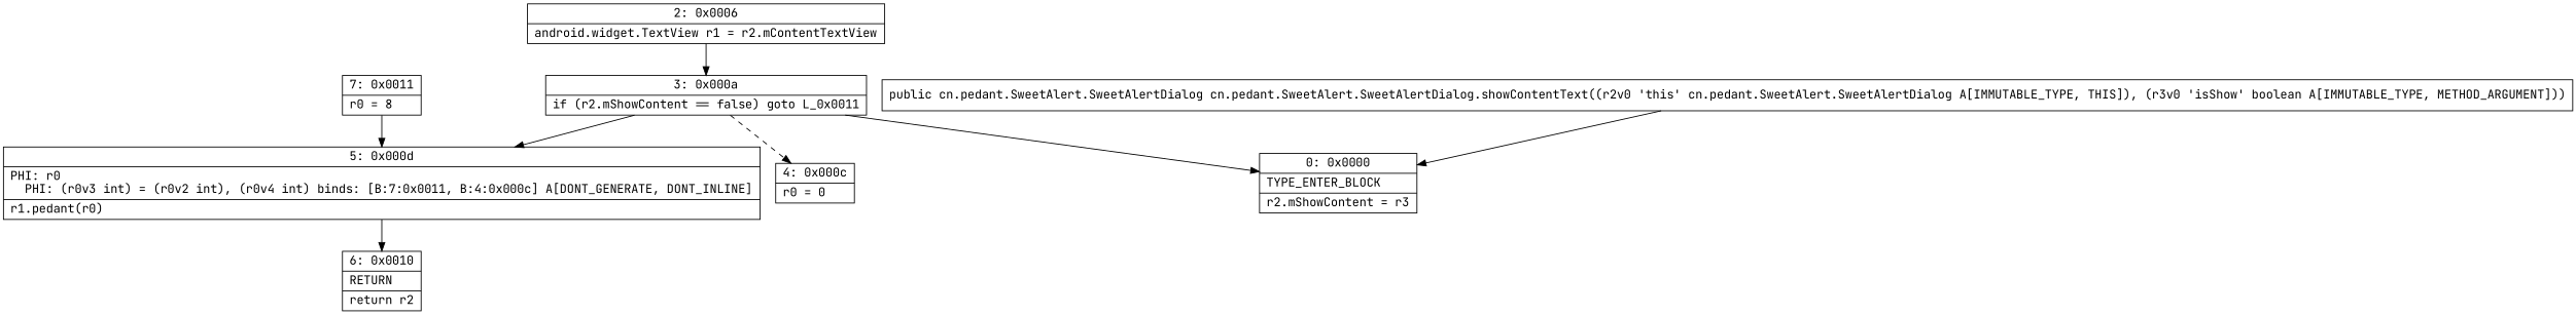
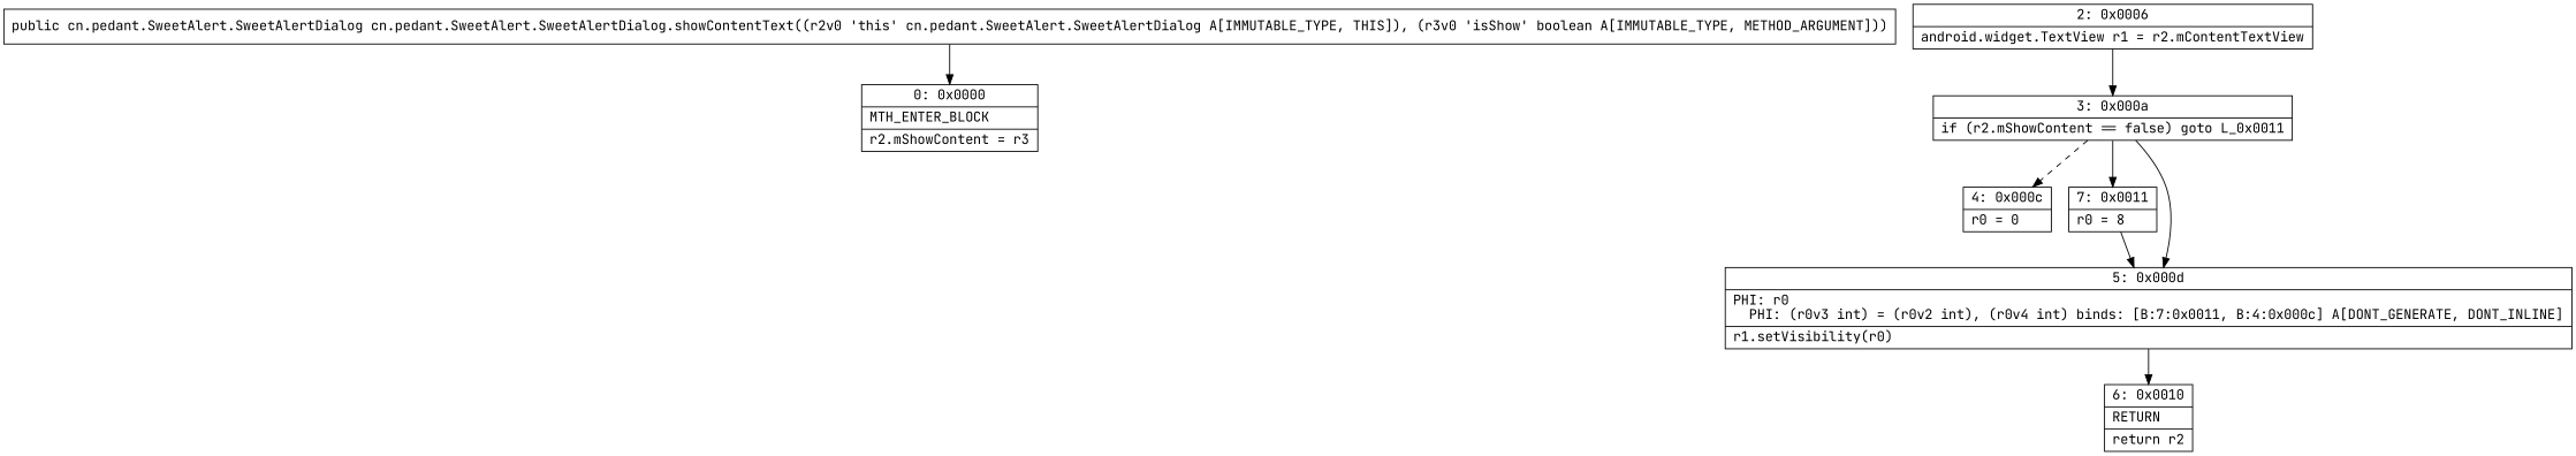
  digraph {
    fontname="JetBrains Mono"
    node [fontname="JetBrains Mono" shape=record]
    edge [fontname="JetBrains Mono"]
-   n1 [label="{0\:\ 0x0000|TYPE_ENTER_BLOCK\l|r2.mShowContent = r3\l}"]
+   n1 [label="{0\:\ 0x0000|MTH_ENTER_BLOCK\l|r2.mShowContent = r3\l}"]
    n2 [label="{2\:\ 0x0006|android.widget.TextView r1 = r2.mContentTextView\l}"]
    n3 [label="{3\:\ 0x000a|if (r2.mShowContent == false) goto L_0x0011\l}"]
    n4 [label="{6\:\ 0x0010|RETURN\l|return r2\l}"]
    n5 [label="{4\:\ 0x000c|r0 = 0\l}"]
    n6 [label="{7\:\ 0x0011|r0 = 8\l}"]
-   n7 [label="{5\:\ 0x000d|PHI: r0 \l  PHI: (r0v3 int) = (r0v2 int), (r0v4 int) binds: [B:7:0x0011, B:4:0x000c] A[DONT_GENERATE, DONT_INLINE]\l|r1.pedant(r0)\l}"]
+   n7 [label="{5\:\ 0x000d|PHI: r0 \l  PHI: (r0v3 int) = (r0v2 int), (r0v4 int) binds: [B:7:0x0011, B:4:0x000c] A[DONT_GENERATE, DONT_INLINE]\l|r1.setVisibility(r0)\l}"]
    n8 [label="{public cn.pedant.SweetAlert.SweetAlertDialog cn.pedant.SweetAlert.SweetAlertDialog.showContentText((r2v0 'this' cn.pedant.SweetAlert.SweetAlertDialog A[IMMUTABLE_TYPE, THIS]), (r3v0 'isShow' boolean A[IMMUTABLE_TYPE, METHOD_ARGUMENT])) }"]
    n2 -> n3
    n3 -> n5 [style=dashed]
-   n3 -> n1
+   n3 -> n6
    n3 -> n7
    n6 -> n7
    n7 -> n4
    n8 -> n1
  }
